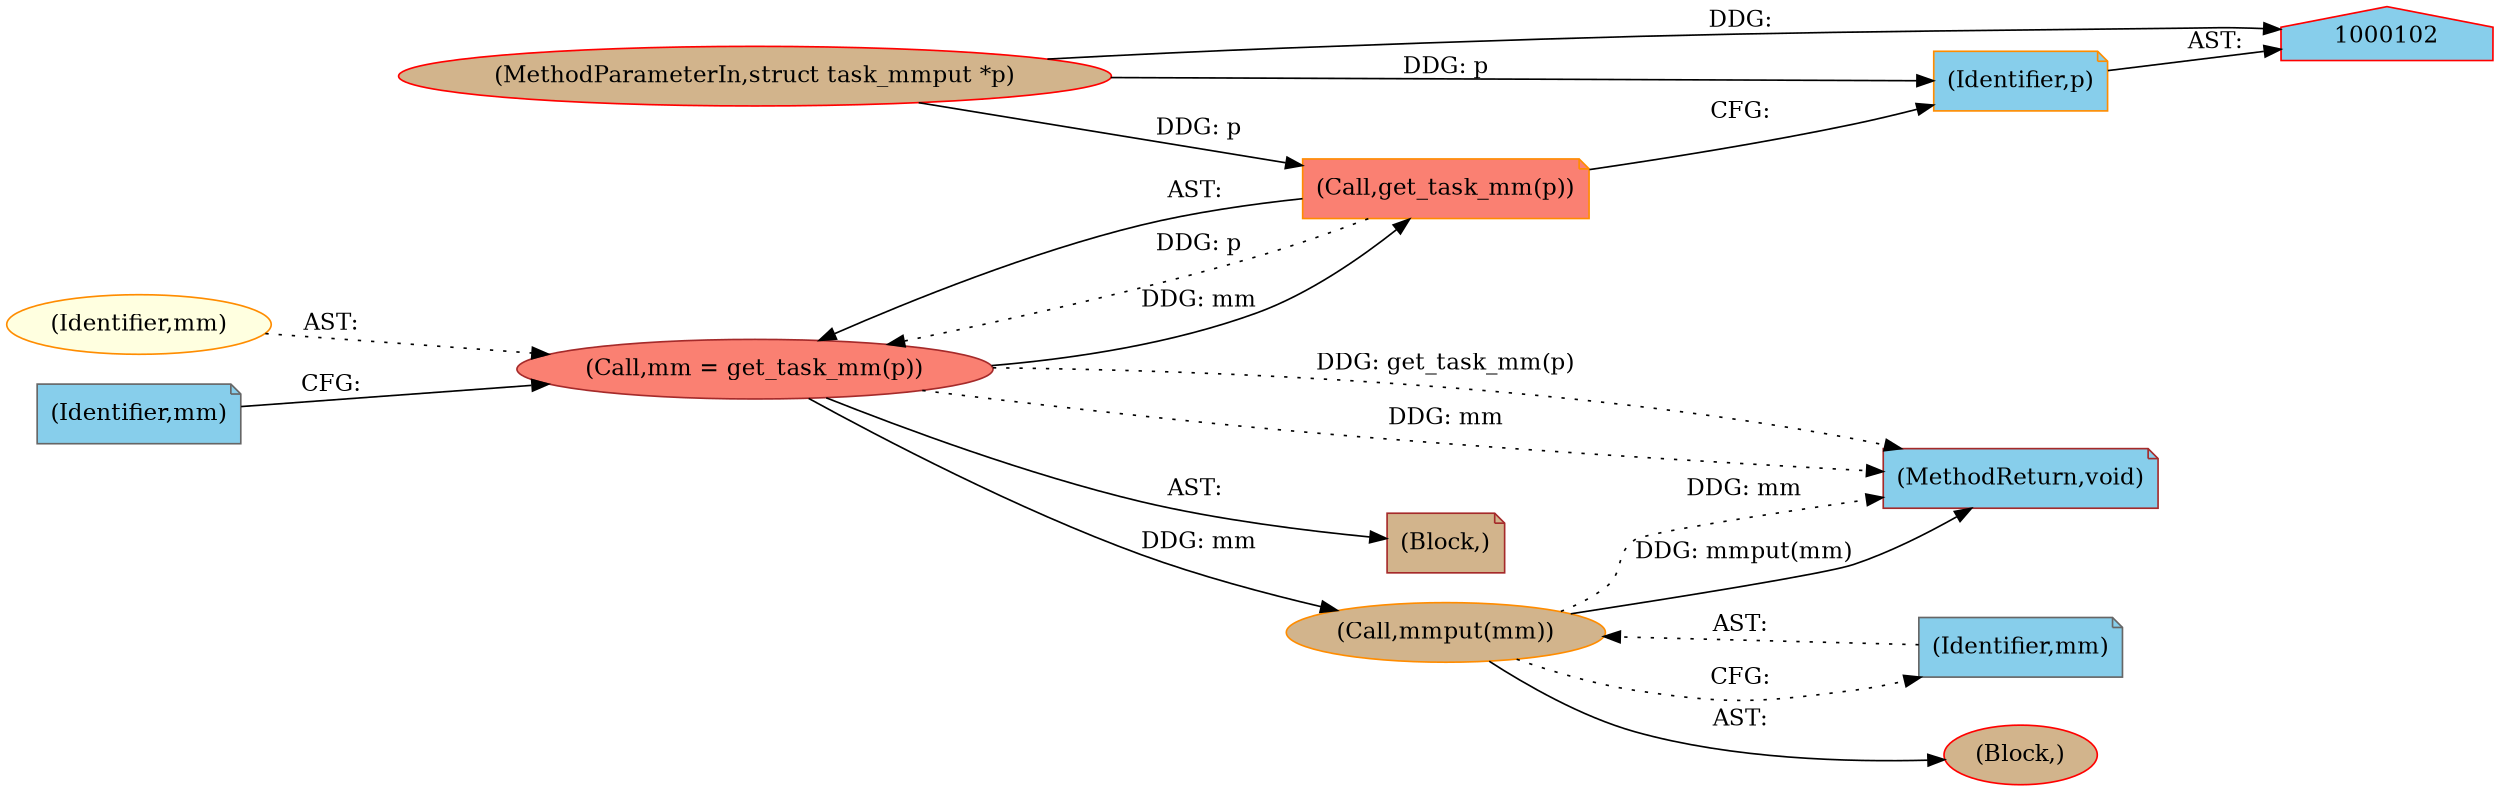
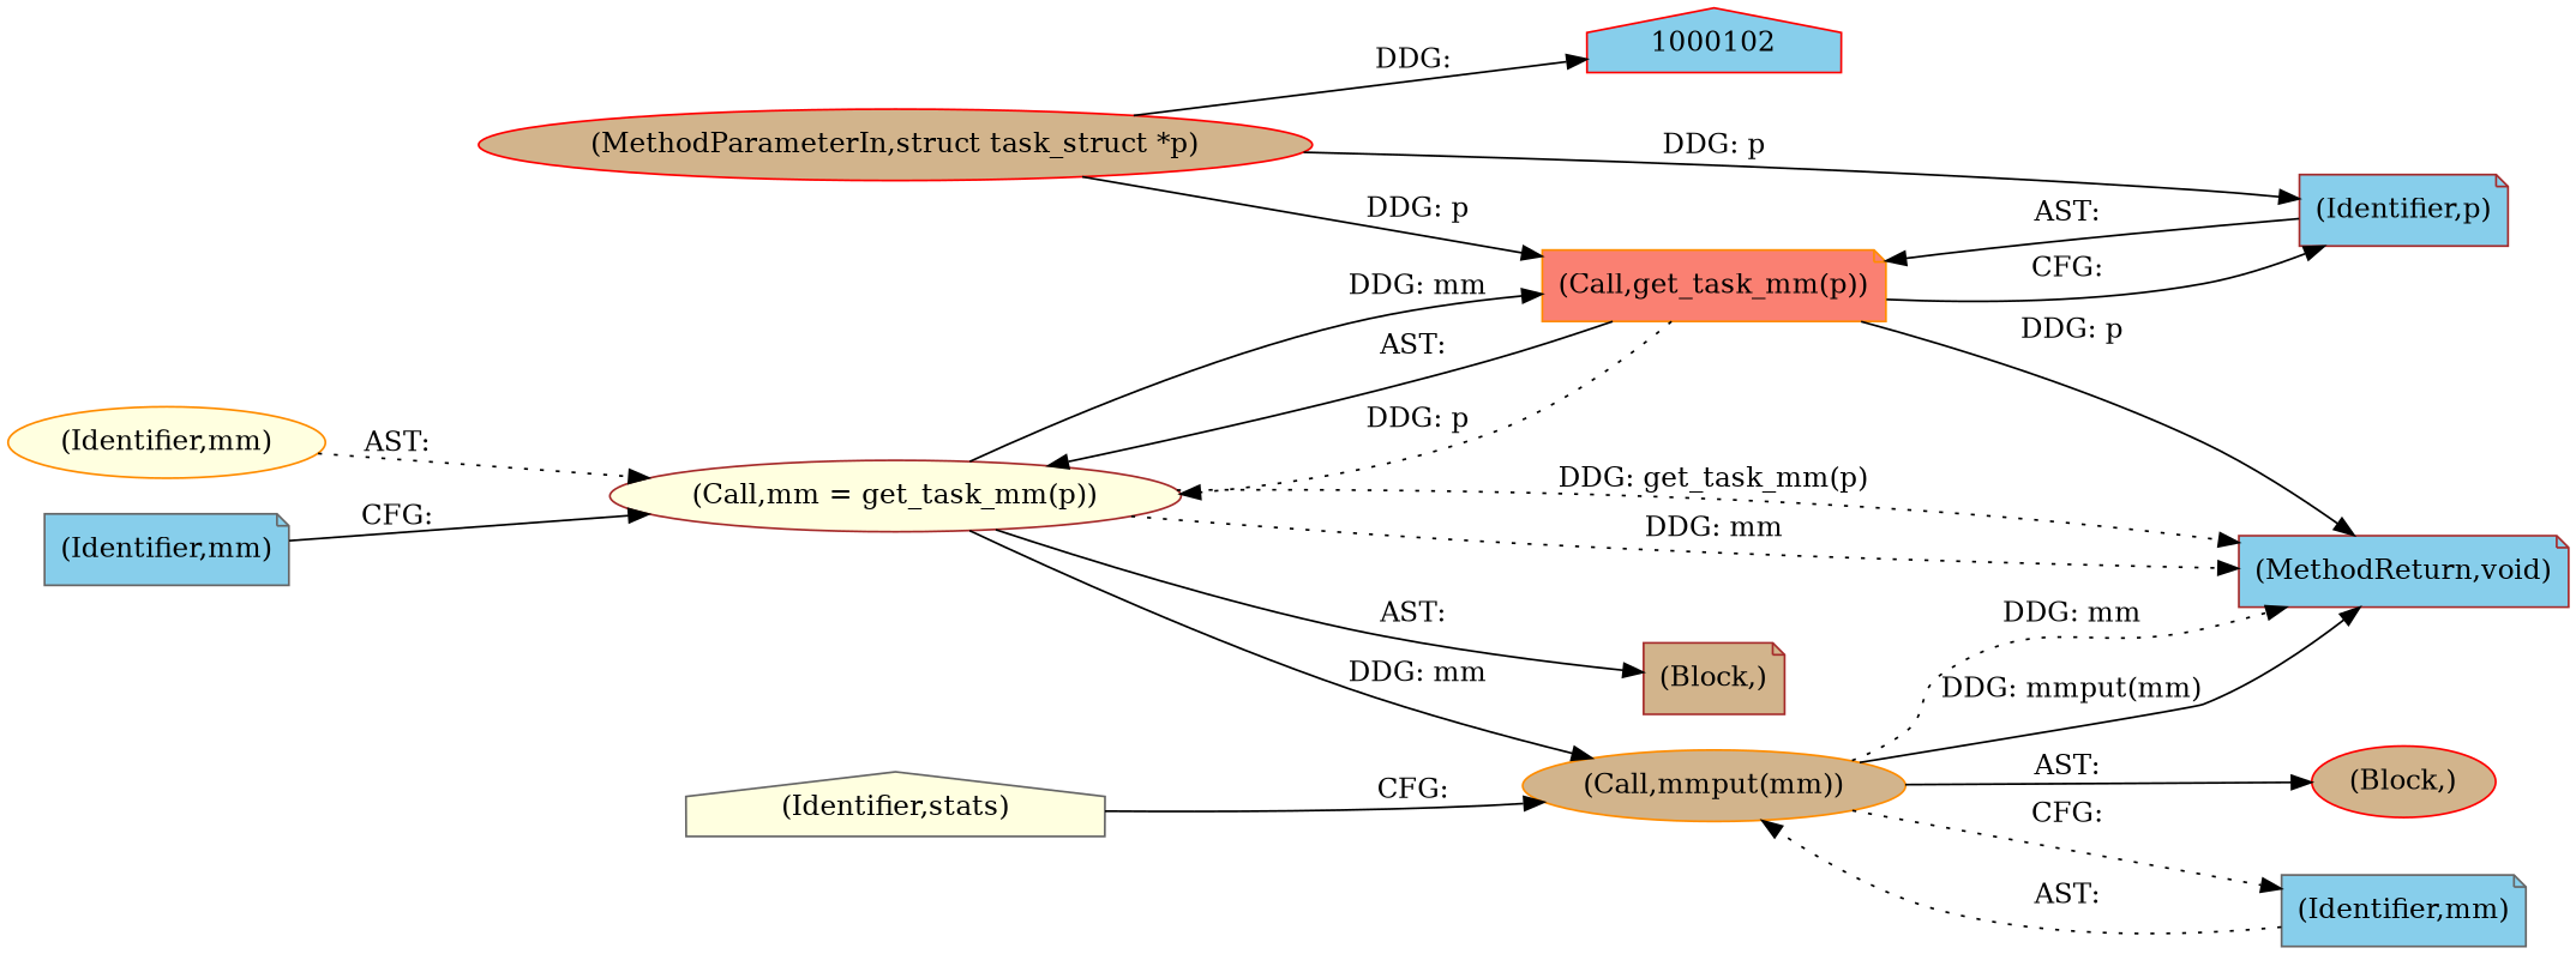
  digraph {
    rankdir=LR
    node [color=brown fillcolor=skyblue shape=note style=filled]
    edge [style=solid]
-   n1 [fillcolor=salmon label="(Call,mm = get_task_mm(p))" shape=ellipse]
+   n1 [fillcolor=lightyellow label="(Call,mm = get_task_mm(p))" shape=ellipse]
    n2 [color=darkorange fillcolor=salmon label="(Call,get_task_mm(p))"]
    n3 [color=darkorange fillcolor=tan label="(Call,mmput(mm))" shape=ellipse]
    n4 [label="(MethodReturn,void)"]
    n5 [fillcolor=tan label="(Block,)"]
-   n6 [color=darkorange label="(Identifier,p)"]
+   n6 [label="(Identifier,p)"]
    n7 [color=gray40 label="(Identifier,mm)"]
    n8 [color=red fillcolor=tan label="(Block,)" shape=ellipse]
-   n9 [color=red fillcolor=tan label="(MethodParameterIn,struct task_mmput *p)" shape=ellipse]
+   n9 [color=red fillcolor=tan label="(MethodParameterIn,struct task_struct *p)" shape=ellipse]
    1000102 [color=red shape=house]
+   n11 [color=gray40 fillcolor=lightyellow label="(Identifier,stats)" shape=house]
    n12 [color=darkorange fillcolor=lightyellow label="(Identifier,mm)" shape=ellipse]
    n13 [color=gray40 label="(Identifier,mm)"]
    n1 -> n2 [label="DDG: mm"]
    n1 -> n3 [label="DDG: mm"]
    n1 -> n4 [label="DDG: mm" style=dotted]
    n1 -> n4 [label="DDG: get_task_mm(p)" style=dotted]
    n1 -> n5 [label="AST: "]
    n2 -> n1 [label="AST: "]
    n2 -> n1 [label="DDG: p" style=dotted]
+   n2 -> n4 [label="DDG: p"]
    n2 -> n6 [label="CFG: "]
    n3 -> n4 [label="DDG: mmput(mm)"]
    n3 -> n4 [label="DDG: mm" style=dotted]
    n3 -> n7 [label="CFG: " style=dotted]
    n3 -> n8 [label="AST: "]
-   n6 -> 1000102 [label="AST: "]
+   n6 -> n2 [label="AST: "]
    n7 -> n3 [label="AST: " style=dotted]
    n9 -> n2 [label="DDG: p"]
    n9 -> n6 [label="DDG: p"]
    n9 -> 1000102 [label="DDG: "]
+   n11 -> n3 [label="CFG: "]
    n12 -> n1 [label="AST: " style=dotted]
    n13 -> n1 [label="CFG: "]
  }
